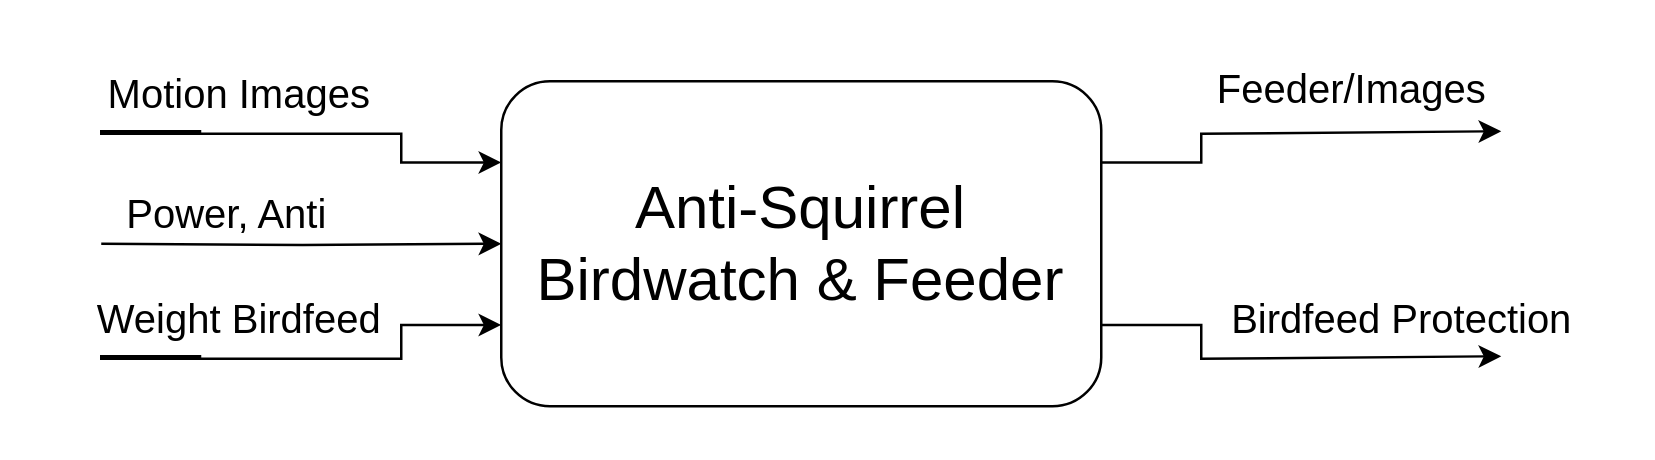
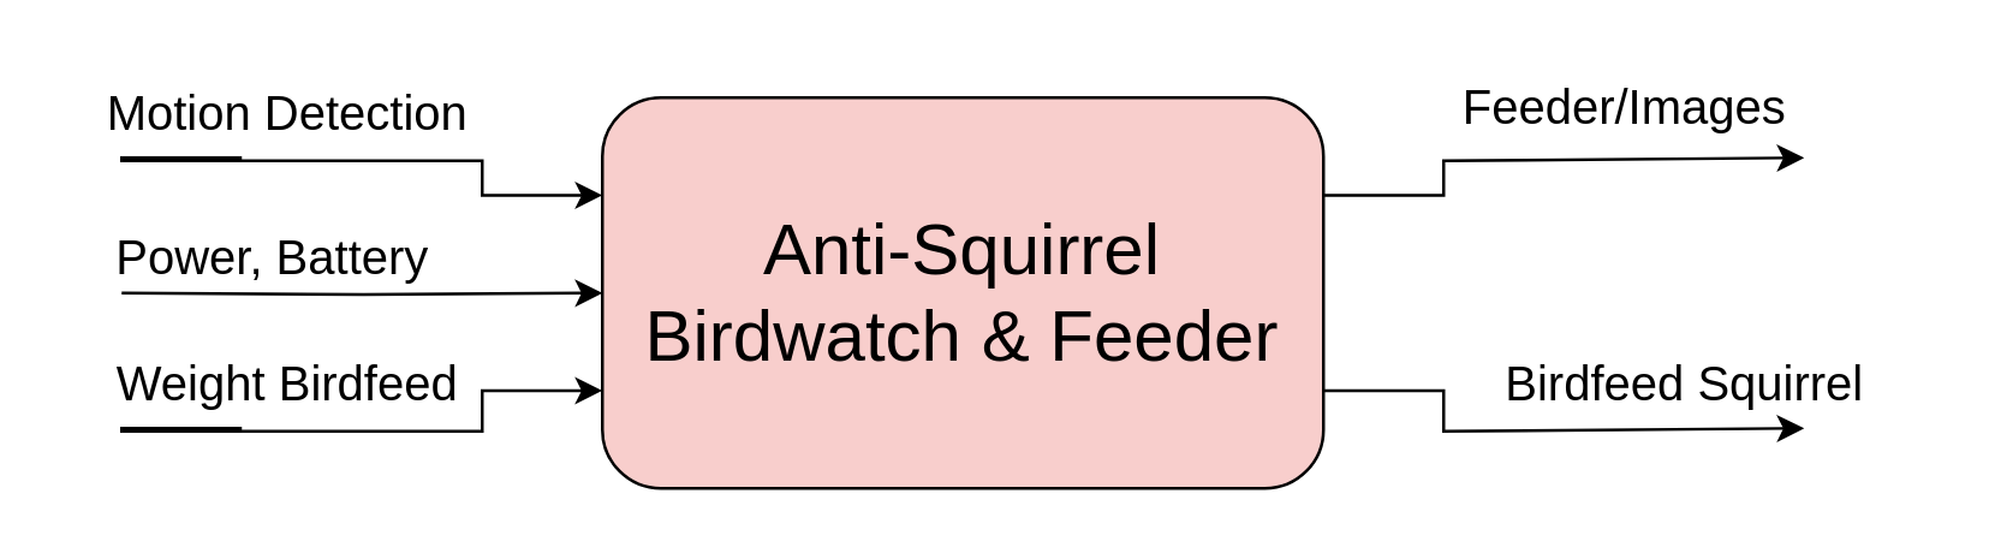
  <mxCell id="0" />
  <mxCell id="1" parent="0" />
  <mxCell id="2" style="edgeStyle=orthogonalEdgeStyle;rounded=0;orthogonalLoop=1;jettySize=auto;html=1;exitX=0;exitY=0.25;exitDx=0;exitDy=0;entryX=0;entryY=0.25;entryDx=0;entryDy=0;" edge="1" parent="1" target="7"><mxGeometry relative="1" as="geometry"><mxPoint x="80" y="52" as="sourcePoint" /><Array as="points"><mxPoint x="40" y="52" /><mxPoint x="40" y="53" /><mxPoint x="160" y="53" /><mxPoint x="160" y="65" /></Array></mxGeometry></mxCell>
  <mxCell id="3" style="edgeStyle=orthogonalEdgeStyle;rounded=0;orthogonalLoop=1;jettySize=auto;html=1;exitX=0;exitY=0.75;exitDx=0;exitDy=0;entryX=0;entryY=0.75;entryDx=0;entryDy=0;" edge="1" parent="1" target="7"><mxGeometry relative="1" as="geometry"><mxPoint x="80" y="142" as="sourcePoint" /><Array as="points"><mxPoint x="40" y="142" /><mxPoint x="40" y="143" /><mxPoint x="160" y="143" /><mxPoint x="160" y="130" /></Array></mxGeometry></mxCell>
  <mxCell id="4" style="edgeStyle=orthogonalEdgeStyle;rounded=0;orthogonalLoop=1;jettySize=auto;html=1;exitX=1;exitY=0.25;exitDx=0;exitDy=0;" edge="1" parent="1" source="7"><mxGeometry relative="1" as="geometry"><mxPoint x="600" y="52" as="targetPoint" /><Array as="points"><mxPoint x="480" y="65" /><mxPoint x="480" y="53" /></Array></mxGeometry></mxCell>
  <mxCell id="5" style="edgeStyle=orthogonalEdgeStyle;rounded=0;orthogonalLoop=1;jettySize=auto;html=1;exitX=1;exitY=0.75;exitDx=0;exitDy=0;" edge="1" parent="1" source="7"><mxGeometry relative="1" as="geometry"><mxPoint x="600" y="142" as="targetPoint" /><Array as="points"><mxPoint x="480" y="130" /><mxPoint x="480" y="143" /></Array></mxGeometry></mxCell>
  <mxCell id="6" style="edgeStyle=orthogonalEdgeStyle;rounded=0;orthogonalLoop=1;jettySize=auto;html=1;exitX=0;exitY=0.5;exitDx=0;exitDy=0;entryX=0;entryY=0.5;entryDx=0;entryDy=0;" edge="1" parent="1" target="7"><mxGeometry relative="1" as="geometry"><mxPoint x="40" y="97" as="sourcePoint" /></mxGeometry></mxCell>
- <mxCell id="7" value="&lt;font style=&quot;font-size: 24px;&quot;&gt;Anti-Squirrel Birdwatch &amp;amp; Feeder&lt;/font&gt;" style="rounded=1;whiteSpace=wrap;html=1;" vertex="1" parent="1"><mxGeometry x="200" y="32" width="240" height="130" as="geometry" /></mxCell>
- <mxCell id="8" value="&lt;font style=&quot;font-size: 16px;&quot;&gt;Motion Images&lt;/font&gt;" style="text;html=1;align=center;verticalAlign=middle;resizable=0;points=[];autosize=1;strokeColor=none;fillColor=none;" vertex="1" parent="1"><mxGeometry x="25" y="22" width="140" height="30" as="geometry" /></mxCell>
+ <mxCell id="7" value="&lt;font style=&quot;font-size: 24px;&quot;&gt;Anti-Squirrel Birdwatch &amp;amp; Feeder&lt;/font&gt;" style="rounded=1;whiteSpace=wrap;html=1;fillColor=#f8cecc;" vertex="1" parent="1"><mxGeometry x="200" y="32" width="240" height="130" as="geometry" /></mxCell>
+ <mxCell id="8" value="&lt;font style=&quot;font-size: 16px;&quot;&gt;Motion Detection&lt;/font&gt;" style="text;html=1;align=center;verticalAlign=middle;resizable=0;points=[];autosize=1;strokeColor=none;fillColor=none;" vertex="1" parent="1"><mxGeometry x="25" y="22" width="140" height="30" as="geometry" /></mxCell>
  <mxCell id="9" value="&lt;font style=&quot;font-size: 16px;&quot;&gt;Weight Birdfeed&lt;/font&gt;" style="text;html=1;align=center;verticalAlign=middle;resizable=0;points=[];autosize=1;strokeColor=none;fillColor=none;" vertex="1" parent="1"><mxGeometry x="20" y="112" width="150" height="30" as="geometry" /></mxCell>
  <mxCell id="10" value="&lt;font style=&quot;font-size: 16px;&quot;&gt;Feeder/Images&lt;/font&gt;" style="text;html=1;align=center;verticalAlign=middle;resizable=0;points=[];autosize=1;strokeColor=none;fillColor=none;" vertex="1" parent="1"><mxGeometry x="470" y="20" width="140" height="30" as="geometry" /></mxCell>
- <mxCell id="11" value="&lt;font style=&quot;font-size: 16px;&quot;&gt;Birdfeed Protection&lt;/font&gt;" style="text;html=1;align=center;verticalAlign=middle;resizable=0;points=[];autosize=1;strokeColor=none;fillColor=none;" vertex="1" parent="1"><mxGeometry x="480" y="112" width="160" height="30" as="geometry" /></mxCell>
- <mxCell id="12" value="&lt;font style=&quot;font-size: 16px;&quot;&gt;Power, Anti&lt;/font&gt;" style="text;html=1;align=center;verticalAlign=middle;resizable=0;points=[];autosize=1;strokeColor=none;fillColor=none;" vertex="1" parent="1"><mxGeometry x="25" y="70" width="130" height="30" as="geometry" /></mxCell>
+ <mxCell id="11" value="&lt;font style=&quot;font-size: 16px;&quot;&gt;Birdfeed Squirrel&lt;/font&gt;" style="text;html=1;align=center;verticalAlign=middle;resizable=0;points=[];autosize=1;strokeColor=none;fillColor=none;" vertex="1" parent="1"><mxGeometry x="480" y="112" width="160" height="30" as="geometry" /></mxCell>
+ <mxCell id="12" value="&lt;font style=&quot;font-size: 16px;&quot;&gt;Power, Battery&lt;/font&gt;" style="text;html=1;align=center;verticalAlign=middle;resizable=0;points=[];autosize=1;strokeColor=none;fillColor=none;" vertex="1" parent="1"><mxGeometry x="25" y="70" width="130" height="30" as="geometry" /></mxCell>
